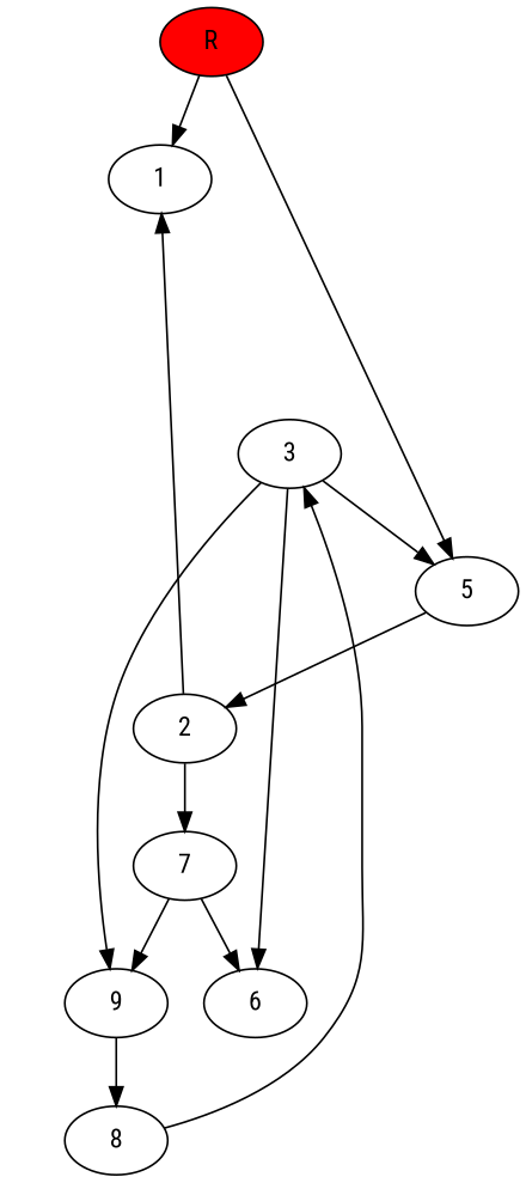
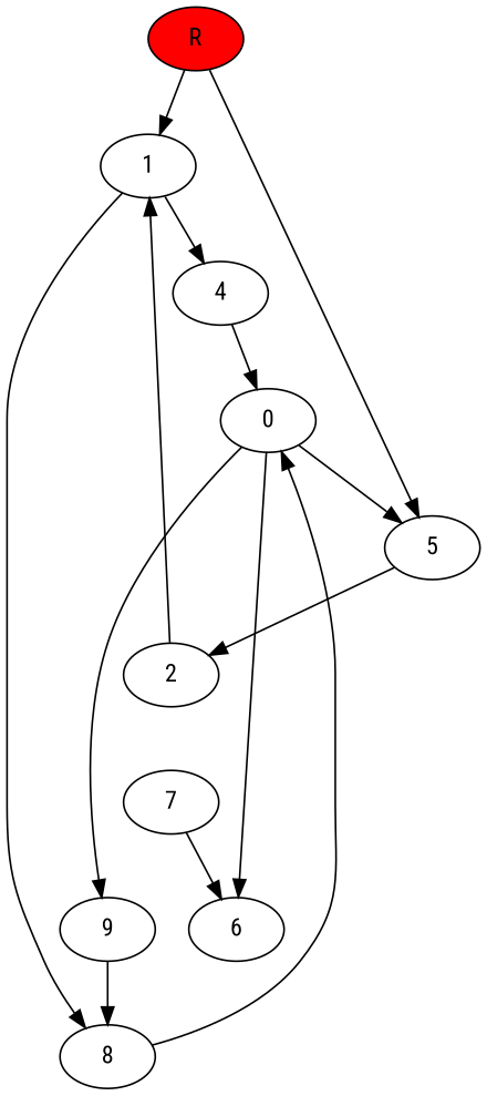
  digraph {
    fontname="Roboto Condensed"
    node [fontname="Roboto Condensed"]
    edge [fontname="Roboto Condensed"]
    1
+   4
    8
-   3
+   3 [label=0]
    2
    7
    6
    9
    5
    R [fillcolor="#ff0000" style=filled]
+   1 -> 4
+   1 -> 8
+   4 -> 3
    8 -> 3
    3 -> 6
    3 -> 9
    3 -> 5
    2 -> 1
-   2 -> 7
    7 -> 6
-   7 -> 9
    9 -> 8
    5 -> 2
    R -> 1
    R -> 5
  }
